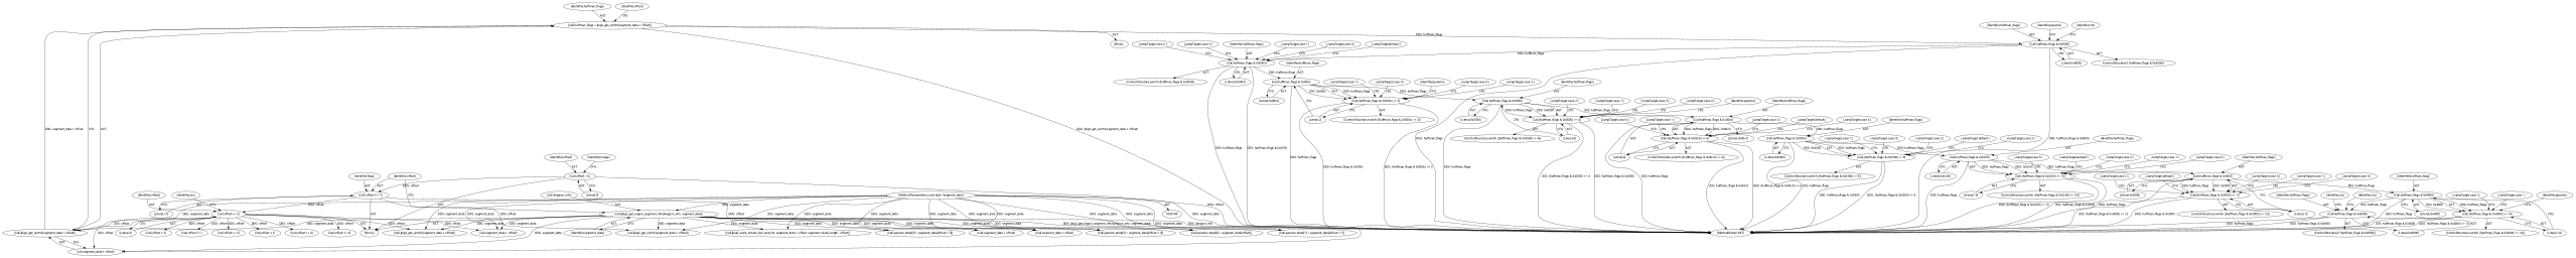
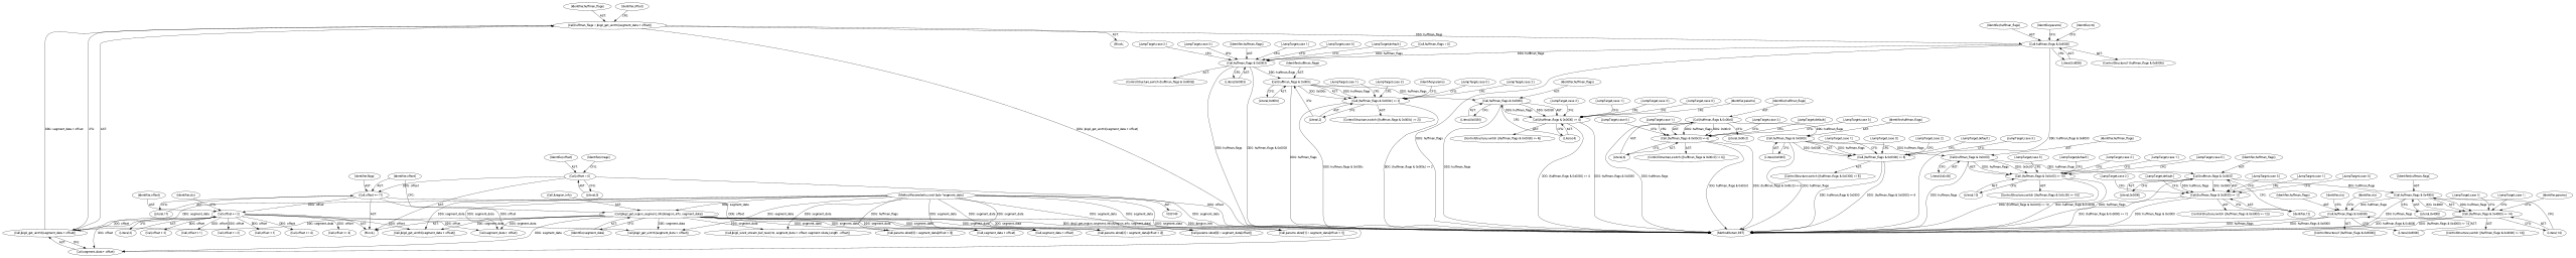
  digraph {
    fontname=Roboto
    node [fontname=Roboto]
    edge [fontname=Roboto]
    n1 [label="(Call,huffman_flags = jbig2_get_uint16(segment_data + offset))"]
    n2 [label="(Call,jbig2_get_uint16(segment_data + offset))"]
    n3 [label="(Call,huffman_flags & 0x8000)"]
    n4 [label="(Block,)"]
    n5 [label="(MethodReturn,RET)"]
    n6 [label="(Call,segment_data + offset)"]
    n7 [label="(Call,huffman_flags & 0x0003)"]
    n8 [label="(ControlStructure,if (huffman_flags & 0x8000))"]
    n9 [label="(Literal,0x8000)"]
    n10 [label="(MethodParameterIn,const byte *segment_data)"]
    n11 [label="(Call,jbig2_get_region_segment_info(&region_info, segment_data))"]
    n12 [label="(Call,segment_data + offset)"]
    n13 [label="(Call,params.sbrat[0] = segment_data[offset])"]
    n14 [label="(Call,jbig2_word_stream_buf_new(ctx, segment_data + offset, segment->data_length - offset))"]
    n15 [label="(Call,params.sbrat[3] = segment_data[offset + 3])"]
    n16 [label="(Call,jbig2_get_uint32(segment_data + offset))"]
    n17 [label="(Call,segment_data + offset)"]
    n18 [label="(Call,jbig2_get_uint16(segment_data + offset))"]
    n19 [label="(Call,params.sbrat[2] = segment_data[offset + 2])"]
    n20 [label="(Call,params.sbrat[1] = segment_data[offset + 1])"]
    n21 [label="(Call,segment_data + offset)"]
    1000149
    n23 [label="(Block,)"]
    n24 [label="(Identifier,segment_data)"]
    n25 [label="(Call,offset += 2)"]
    n26 [label="(Literal,2)"]
    n27 [label="(Call,offset + 2)"]
    n28 [label="(Call,offset + 1)"]
    n29 [label="(Call,offset += 2)"]
    n30 [label="(Call,offset + 3)"]
    n31 [label="(Call,offset += 4)"]
    n32 [label="(Call,offset += 4)"]
    n33 [label="(Call,offset += 17)"]
    n34 [label="(Literal,17)"]
    n35 [label="(Call,offset = 0)"]
    n36 [label="(Literal,0)"]
    n37 [label="(Call,huffman_flags & 0x000c)"]
    n38 [label="(Literal,0x0003)"]
    n39 [label="(ControlStructure,switch (huffman_flags & 0x0003))"]
    n40 [label="(Call,(huffman_flags & 0x000c) >> 2)"]
    n41 [label="(Call,huffman_flags & 0x0030)"]
    n42 [label="(Literal,0x000c)"]
    n43 [label="(Literal,2)"]
    n44 [label="(ControlStructure,switch ((huffman_flags & 0x000c) >> 2))"]
    n45 [label="(Call,(huffman_flags & 0x0030) >> 4)"]
    n46 [label="(Call,huffman_flags & 0x00c0)"]
    n47 [label="(Literal,0x0030)"]
    n48 [label="(Literal,4)"]
    n49 [label="(ControlStructure,switch ((huffman_flags & 0x0030) >> 4))"]
    n50 [label="(Call,(huffman_flags & 0x00c0) >> 6)"]
    n51 [label="(Call,huffman_flags & 0x0300)"]
    n52 [label="(Literal,0x00c0)"]
    n53 [label="(ControlStructure,switch ((huffman_flags & 0x00c0) >> 6))"]
    n54 [label="(Literal,6)"]
    n55 [label="(Call,(huffman_flags & 0x0300) >> 8)"]
    n56 [label="(Call,huffman_flags & 0x0c00)"]
    n57 [label="(Literal,0x0300)"]
    n58 [label="(ControlStructure,switch ((huffman_flags & 0x0300) >> 8))"]
    n59 [label="(Call,(huffman_flags & 0x0c00) >> 10)"]
    n60 [label="(Call,huffman_flags & 0x3000)"]
    n61 [label="(Literal,0x0c00)"]
    n62 [label="(ControlStructure,switch ((huffman_flags & 0x0c00) >> 10))"]
    n63 [label="(Literal,10)"]
    n64 [label="(Call,(huffman_flags & 0x3000) >> 12)"]
    n65 [label="(Call,huffman_flags & 0x4000)"]
    n66 [label="(Literal,0x3000)"]
-   n67 [label="(Literal,12)"]
+   n67 [label="(Identifier,12)"]
    n68 [label="(ControlStructure,switch ((huffman_flags & 0x3000) >> 12))"]
    n69 [label="(Call,(huffman_flags & 0x4000) >> 14)"]
    n70 [label="(Call,huffman_flags & 0x8000)"]
    n71 [label="(Literal,0x4000)"]
    n72 [label="(ControlStructure,switch ((huffman_flags & 0x4000) >> 14))"]
    n73 [label="(Literal,14)"]
    n74 [label="(ControlStructure,if (huffman_flags & 0x8000))"]
    n75 [label="(Literal,0x8000)"]
+   n76 [label="(Call,huffman_flags = 0)"]
    n77 [label="(JumpTarget,case 2:)"]
    n78 [label="(JumpTarget,case 0:)"]
    n79 [label="(JumpTarget,case 2:)"]
    n80 [label="(Identifier,huffman_flags)"]
    n81 [label="(Identifier,huffman_flags)"]
    n82 [label="(JumpTarget,case 3:)"]
    n83 [label="(Identifier,ctx)"]
    n84 [label="(Identifier,huffman_flags)"]
    n85 [label="(JumpTarget,case 3:)"]
    n86 [label="(JumpTarget,case 3:)"]
    n87 [label="(JumpTarget,default:)"]
    n88 [label="(JumpTarget,case 1:)"]
    n89 [label="(Identifier,offset)"]
    n90 [label="(JumpTarget,case 1:)"]
    n91 [label="(Identifier,huffman_flags)"]
    n92 [label="(Identifier,huffman_flags)"]
    n93 [label="(Identifier,huffman_flags)"]
    n94 [label="(JumpTarget,case 2:)"]
    n95 [label="(Call,&region_info)"]
    n96 [label="(Identifier,image)"]
    n97 [label="(JumpTarget,case 1:)"]
    n98 [label="(Identifier,ctx)"]
    n99 [label="(Identifier,offset)"]
    n100 [label="(JumpTarget,case 3:)"]
    n101 [label="(Identifier,huffman_flags)"]
    n102 [label="(Identifier,params)"]
    n103 [label="(Identifier,huffman_flags)"]
    n104 [label="(JumpTarget,case 0:)"]
    n105 [label="(JumpTarget,case 2:)"]
    n106 [label="(Identifier,ctx)"]
    n107 [label="(JumpTarget,case 1:)"]
    n108 [label="(Identifier,huffman_flags)"]
    n109 [label="(Identifier,params)"]
    n110 [label="(JumpTarget,case 1:)"]
    n111 [label="(JumpTarget,case 1:)"]
    n112 [label="(JumpTarget,case 2:)"]
    n113 [label="(Identifier,offset)"]
    n114 [label="(JumpTarget,case 0:)"]
    n115 [label="(JumpTarget,case 3:)"]
    n116 [label="(JumpTarget,case 0:)"]
    n117 [label="(JumpTarget,case 3:)"]
    n118 [label="(JumpTarget,case 0:)"]
    n119 [label="(JumpTarget,case 2:)"]
    n120 [label="(JumpTarget,case 1:)"]
    n121 [label="(Identifier,params)"]
    n122 [label="(Identifier,offset)"]
    n123 [label="(JumpTarget,case 0:)"]
    n124 [label="(JumpTarget,default:)"]
    n125 [label="(JumpTarget,case 1:)"]
    n126 [label="(JumpTarget,case 2:)"]
    n127 [label="(Identifier,huffman_flags)"]
    n128 [label="(JumpTarget,default:)"]
    n129 [label="(JumpTarget,default:)"]
    n130 [label="(Identifier,flags)"]
    n131 [label="(Identifier,ctx)"]
    n132 [label="(JumpTarget,default:)"]
    n133 [label="(JumpTarget,case 0:)"]
    n134 [label="(Identifier,huffman_flags)"]
    n135 [label="(JumpTarget,case 0:)"]
    n136 [label="(JumpTarget,case 3:)"]
    n137 [label="(Identifier,params)"]
    n1 -> n2 [label="CFG: "]
    n1 -> n3 [label="DDG: huffman_flags"]
    n1 -> n4 [label="AST: "]
    n1 -> n5 [label="DDG: jbig2_get_uint16(segment_data + offset)"]
    n2 -> n1 [label="AST: "]
    n2 -> n1 [label="DDG: segment_data + offset"]
    n2 -> n6 [label="CFG: "]
    n3 -> n5 [label="DDG: huffman_flags"]
    n3 -> n5 [label="DDG: huffman_flags & 0x8000"]
    n3 -> n7 [label="DDG: huffman_flags"]
    n3 -> n8 [label="AST: "]
    n3 -> n9 [label="CFG: "]
    n6 -> n2 [label="AST: "]
    n7 -> n5 [label="DDG: huffman_flags & 0x0003"]
    n7 -> n5 [label="DDG: huffman_flags"]
    n7 -> n37 [label="DDG: huffman_flags"]
    n7 -> n38 [label="CFG: "]
    n7 -> n39 [label="AST: "]
    n9 -> n3 [label="AST: "]
    n10 -> n2 [label="DDG: segment_data"]
    n10 -> n5 [label="DDG: segment_data"]
    n10 -> n6 [label="DDG: segment_data"]
    n10 -> n11 [label="DDG: segment_data"]
    n10 -> n12 [label="DDG: segment_data"]
    n10 -> n13 [label="DDG: segment_data"]
    n10 -> n14 [label="DDG: segment_data"]
-   n10 -> n15 [label="DDG: segment_data"]
+   n10 -> n15 [label="DDG: huffman_flags"]
    n10 -> n16 [label="DDG: segment_data"]
    n10 -> n17 [label="DDG: segment_data"]
    n10 -> n18 [label="DDG: segment_data"]
    n10 -> n19 [label="DDG: segment_data"]
    n10 -> n20 [label="DDG: segment_data"]
    n10 -> n21 [label="DDG: segment_data"]
    n10 -> 1000149 [label="AST: "]
    n11 -> n2 [label="DDG: segment_data"]
    n11 -> n5 [label="DDG: &region_info"]
    n11 -> n5 [label="DDG: jbig2_get_region_segment_info(&region_info, segment_data)"]
    n11 -> n6 [label="DDG: segment_data"]
    n11 -> n12 [label="DDG: segment_data"]
    n11 -> n13 [label="DDG: segment_data"]
    n11 -> n14 [label="DDG: segment_data"]
    n11 -> n15 [label="DDG: segment_data"]
    n11 -> n16 [label="DDG: segment_data"]
    n11 -> n17 [label="DDG: segment_data"]
    n11 -> n18 [label="DDG: segment_data"]
    n11 -> n19 [label="DDG: segment_data"]
    n11 -> n20 [label="DDG: segment_data"]
    n11 -> n21 [label="DDG: segment_data"]
    n11 -> n23 [label="AST: "]
    n11 -> n24 [label="CFG: "]
    n24 -> n11 [label="AST: "]
    n25 -> n2 [label="DDG: offset"]
    n25 -> n6 [label="DDG: offset"]
    n25 -> n12 [label="DDG: offset"]
    n25 -> n16 [label="DDG: offset"]
    n25 -> n23 [label="AST: "]
    n25 -> n26 [label="CFG: "]
    n25 -> n27 [label="DDG: offset"]
    n25 -> n28 [label="DDG: offset"]
    n25 -> n29 [label="DDG: offset"]
    n25 -> n30 [label="DDG: offset"]
    n25 -> n31 [label="DDG: offset"]
    n25 -> n32 [label="DDG: offset"]
    n26 -> n25 [label="AST: "]
    n33 -> n18 [label="DDG: offset"]
    n33 -> n21 [label="DDG: offset"]
    n33 -> n23 [label="AST: "]
    n33 -> n25 [label="DDG: offset"]
    n33 -> n34 [label="CFG: "]
    n34 -> n33 [label="AST: "]
    n35 -> n5 [label="DDG: offset"]
    n35 -> n23 [label="AST: "]
    n35 -> n33 [label="DDG: offset"]
    n35 -> n36 [label="CFG: "]
    n36 -> n35 [label="AST: "]
    n37 -> n5 [label="DDG: huffman_flags"]
    n37 -> n40 [label="AST: "]
    n37 -> n40 [label="DDG: huffman_flags"]
    n37 -> n40 [label="DDG: 0x000c"]
    n37 -> n41 [label="DDG: huffman_flags"]
    n37 -> n42 [label="CFG: "]
    n38 -> n7 [label="AST: "]
    n40 -> n5 [label="DDG: huffman_flags & 0x000c"]
    n40 -> n5 [label="DDG: (huffman_flags & 0x000c) >> 2"]
    n40 -> n43 [label="CFG: "]
    n40 -> n44 [label="AST: "]
    n41 -> n5 [label="DDG: huffman_flags"]
    n41 -> n45 [label="AST: "]
    n41 -> n45 [label="DDG: huffman_flags"]
    n41 -> n45 [label="DDG: 0x0030"]
-   n41 -> n46 [label="DDG: huffman_flags"]
    n41 -> n47 [label="CFG: "]
    n42 -> n37 [label="AST: "]
    n43 -> n37 [label="CFG: "]
    n43 -> n40 [label="AST: "]
    n45 -> n5 [label="DDG: huffman_flags & 0x0030"]
    n45 -> n5 [label="DDG: (huffman_flags & 0x0030) >> 4"]
    n45 -> n48 [label="CFG: "]
    n45 -> n49 [label="AST: "]
    n46 -> n5 [label="DDG: huffman_flags"]
    n46 -> n50 [label="AST: "]
    n46 -> n50 [label="DDG: huffman_flags"]
    n46 -> n50 [label="DDG: 0x00c0"]
    n46 -> n51 [label="DDG: huffman_flags"]
    n46 -> n52 [label="CFG: "]
    n47 -> n41 [label="AST: "]
    n48 -> n41 [label="CFG: "]
    n48 -> n45 [label="AST: "]
    n50 -> n5 [label="DDG: (huffman_flags & 0x00c0) >> 6"]
    n50 -> n5 [label="DDG: huffman_flags & 0x00c0"]
    n50 -> n53 [label="AST: "]
    n50 -> n54 [label="CFG: "]
    n51 -> n5 [label="DDG: huffman_flags"]
    n51 -> n55 [label="AST: "]
    n51 -> n55 [label="DDG: huffman_flags"]
    n51 -> n55 [label="DDG: 0x0300"]
    n51 -> n56 [label="DDG: huffman_flags"]
    n51 -> n57 [label="CFG: "]
    n54 -> n46 [label="AST: "]
    n54 -> n50 [label="AST: "]
    n55 -> n5 [label="DDG: huffman_flags & 0x0300"]
    n55 -> n5 [label="DDG: (huffman_flags & 0x0300) >> 8"]
    n55 -> n58 [label="AST: "]
    n56 -> n5 [label="DDG: huffman_flags"]
    n56 -> n59 [label="AST: "]
    n56 -> n59 [label="DDG: huffman_flags"]
    n56 -> n59 [label="DDG: 0x0c00"]
    n56 -> n60 [label="DDG: huffman_flags"]
    n56 -> n61 [label="CFG: "]
    n57 -> n51 [label="AST: "]
    n59 -> n5 [label="DDG: huffman_flags & 0x0c00"]
    n59 -> n5 [label="DDG: (huffman_flags & 0x0c00) >> 10"]
    n59 -> n62 [label="AST: "]
    n59 -> n63 [label="CFG: "]
    n60 -> n5 [label="DDG: huffman_flags"]
    n60 -> n64 [label="AST: "]
    n60 -> n64 [label="DDG: huffman_flags"]
    n60 -> n64 [label="DDG: 0x3000"]
    n60 -> n65 [label="DDG: huffman_flags"]
    n60 -> n66 [label="CFG: "]
    n61 -> n56 [label="AST: "]
    n63 -> n59 [label="AST: "]
    n64 -> n5 [label="DDG: (huffman_flags & 0x3000) >> 12"]
    n64 -> n5 [label="DDG: huffman_flags & 0x3000"]
    n64 -> n67 [label="CFG: "]
    n64 -> n68 [label="AST: "]
    n65 -> n5 [label="DDG: huffman_flags"]
    n65 -> n69 [label="AST: "]
    n65 -> n69 [label="DDG: huffman_flags"]
    n65 -> n69 [label="DDG: 0x4000"]
    n65 -> n70 [label="DDG: huffman_flags"]
    n65 -> n71 [label="CFG: "]
    n66 -> n60 [label="AST: "]
    n67 -> n60 [label="CFG: "]
    n67 -> n64 [label="AST: "]
    n69 -> n5 [label="DDG: huffman_flags & 0x4000"]
    n69 -> n5 [label="DDG: (huffman_flags & 0x4000) >> 14"]
    n69 -> n72 [label="AST: "]
    n69 -> n73 [label="CFG: "]
    n70 -> n5 [label="DDG: huffman_flags"]
    n70 -> n5 [label="DDG: huffman_flags & 0x8000"]
    n70 -> n74 [label="AST: "]
    n70 -> n75 [label="CFG: "]
    n71 -> n65 [label="AST: "]
    n73 -> n65 [label="CFG: "]
    n73 -> n69 [label="AST: "]
    n75 -> n70 [label="AST: "]
+   n76 -> n7 [label="DDG: huffman_flags"]
    n77 -> n45 [label="CFG: "]
    n78 -> n40 [label="CFG: "]
    n79 -> n7 [label="CFG: "]
    n80 -> n3 [label="AST: "]
    n81 -> n1 [label="AST: "]
    n82 -> n50 [label="CFG: "]
    n83 -> n70 [label="CFG: "]
    n84 -> n51 [label="AST: "]
    n85 -> n64 [label="CFG: "]
    n86 -> n59 [label="CFG: "]
    n87 -> n59 [label="CFG: "]
    n88 -> n69 [label="CFG: "]
    n89 -> n25 [label="AST: "]
    n90 -> n55 [label="CFG: "]
    n91 -> n70 [label="AST: "]
    n92 -> n60 [label="AST: "]
    n93 -> n65 [label="AST: "]
    n94 -> n40 [label="CFG: "]
    n95 -> n11 [label="AST: "]
    n96 -> n35 [label="CFG: "]
    n97 -> n40 [label="CFG: "]
    n98 -> n25 [label="CFG: "]
    n99 -> n11 [label="CFG: "]
    n99 -> n33 [label="AST: "]
    n100 -> n7 [label="CFG: "]
    n101 -> n7 [label="AST: "]
    n102 -> n69 [label="CFG: "]
    n103 -> n37 [label="AST: "]
    n104 -> n50 [label="CFG: "]
    n105 -> n59 [label="CFG: "]
    n106 -> n70 [label="CFG: "]
    n107 -> n45 [label="CFG: "]
    n108 -> n41 [label="AST: "]
    n109 -> n3 [label="CFG: "]
    n110 -> n50 [label="CFG: "]
    n111 -> n64 [label="CFG: "]
    n112 -> n50 [label="CFG: "]
    n113 -> n1 [label="CFG: "]
    n114 -> n55 [label="CFG: "]
    n115 -> n45 [label="CFG: "]
    n116 -> n64 [label="CFG: "]
    n117 -> n40 [label="CFG: "]
    n118 -> n69 [label="CFG: "]
    n119 -> n64 [label="CFG: "]
    n120 -> n7 [label="CFG: "]
    n121 -> n40 [label="CFG: "]
    n122 -> n35 [label="AST: "]
    n123 -> n7 [label="CFG: "]
    n124 -> n64 [label="CFG: "]
    n125 -> n59 [label="CFG: "]
    n126 -> n55 [label="CFG: "]
    n127 -> n46 [label="AST: "]
    n128 -> n55 [label="CFG: "]
    n129 -> n7 [label="CFG: "]
    n130 -> n33 [label="AST: "]
    n131 -> n3 [label="CFG: "]
    n132 -> n50 [label="CFG: "]
    n133 -> n59 [label="CFG: "]
    n134 -> n56 [label="AST: "]
    n135 -> n45 [label="CFG: "]
    n136 -> n55 [label="CFG: "]
    n137 -> n45 [label="CFG: "]
  }
